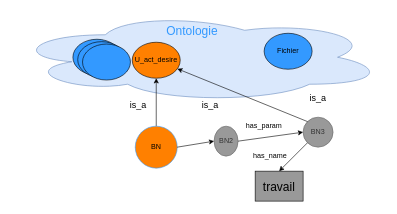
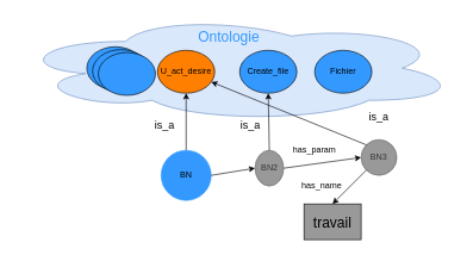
  <mxCell id="0" />
  <mxCell id="1" parent="0" />
  <mxCell id="2" value="" style="ellipse;shape=cloud;whiteSpace=wrap;html=1;strokeColor=#6c8ebf;fillColor=#dae8fc;" vertex="1" parent="1"><mxGeometry x="20" y="20" width="620" height="150" as="geometry" /></mxCell>
  <mxCell id="3" style="edgeStyle=orthogonalEdgeStyle;rounded=0;orthogonalLoop=1;jettySize=auto;html=1;exitX=0.5;exitY=0;exitDx=0;exitDy=0;entryX=0.5;entryY=1;entryDx=0;entryDy=0;" edge="1" parent="1" source="4" target="7"><mxGeometry relative="1" as="geometry" /></mxCell>
- <mxCell id="4" value="BN" style="ellipse;whiteSpace=wrap;html=1;aspect=fixed;strokeColor=#3399FF;fillColor=#FF8000;" parent="1" vertex="1"><mxGeometry x="225" y="210" width="70" height="70" as="geometry" /></mxCell>
+ <mxCell id="4" value="BN" style="ellipse;whiteSpace=wrap;html=1;aspect=fixed;strokeColor=#3399FF;fillColor=#3399ff;" parent="1" vertex="1"><mxGeometry x="225" y="210" width="70" height="70" as="geometry" /></mxCell>
  <mxCell id="5" value="BN3" style="ellipse;whiteSpace=wrap;html=1;aspect=fixed;strokeColor=#666666;fillColor=#999999;fontColor=#333333;" vertex="1" parent="1"><mxGeometry x="505" y="195" width="50" height="50" as="geometry" /></mxCell>
+ <mxCell id="6" value="Create_file" style="ellipse;whiteSpace=wrap;html=1;strokeColor=#000000;fillColor=#3399FF;" vertex="1" parent="1"><mxGeometry x="335" y="70" width="80" height="60" as="geometry" /></mxCell>
  <mxCell id="7" value="U_act_desire" style="ellipse;whiteSpace=wrap;html=1;strokeColor=#000000;fillColor=#ff8000;" vertex="1" parent="1"><mxGeometry x="220" y="70" width="80" height="60" as="geometry" /></mxCell>
- <mxCell id="8" value="Fichier" style="ellipse;whiteSpace=wrap;html=1;strokeColor=#000000;fillColor=#3399FF;" vertex="1" parent="1"><mxGeometry x="440" y="55" width="80" height="60" as="geometry" /></mxCell>
+ <mxCell id="8" value="Fichier" style="ellipse;whiteSpace=wrap;html=1;strokeColor=#000000;fillColor=#3399FF;" vertex="1" parent="1"><mxGeometry x="440" y="70" width="80" height="60" as="geometry" /></mxCell>
  <mxCell id="9" value="" style="ellipse;whiteSpace=wrap;html=1;strokeColor=#000000;fillColor=#3399FF;" vertex="1" parent="1"><mxGeometry x="121" y="65" width="80" height="60" as="geometry" /></mxCell>
  <mxCell id="10" value="" style="ellipse;whiteSpace=wrap;html=1;strokeColor=#000000;fillColor=#3399FF;" vertex="1" parent="1"><mxGeometry x="129" y="69" width="80" height="60" as="geometry" /></mxCell>
  <mxCell id="11" value="&lt;font style=&quot;font-size: 15px&quot;&gt;is_a&lt;/font&gt;" style="text;html=1;strokeColor=none;fillColor=none;align=center;verticalAlign=middle;whiteSpace=wrap;rounded=0;" vertex="1" parent="1"><mxGeometry x="210" y="165" width="40" height="20" as="geometry" /></mxCell>
  <mxCell id="12" value="" style="endArrow=classic;html=1;exitX=0;exitY=0;exitDx=0;exitDy=0;" edge="1" parent="1" source="5" target="7"><mxGeometry width="50" height="50" relative="1" as="geometry"><mxPoint x="460" y="330" as="sourcePoint" /><mxPoint x="500" y="410" as="targetPoint" /></mxGeometry></mxCell>
  <mxCell id="13" value="&lt;font style=&quot;font-size: 15px&quot;&gt;is_a&lt;/font&gt;" style="text;html=1;strokeColor=none;fillColor=none;align=center;verticalAlign=middle;whiteSpace=wrap;rounded=0;" vertex="1" parent="1"><mxGeometry x="510" y="152.5" width="40" height="20" as="geometry" /></mxCell>
  <mxCell id="14" value="&lt;font style=&quot;font-size: 20px&quot; color=&quot;#3399FF&quot;&gt;Ontologie&lt;/font&gt;" style="text;html=1;strokeColor=none;fillColor=none;align=center;verticalAlign=middle;whiteSpace=wrap;rounded=0;" vertex="1" parent="1"><mxGeometry x="300" y="40" width="40" height="20" as="geometry" /></mxCell>
  <mxCell id="15" value="BN2" style="ellipse;whiteSpace=wrap;html=1;aspect=fixed;strokeColor=#666666;fillColor=#999999;fontColor=#333333;" vertex="1" parent="1"><mxGeometry x="356.5" y="210" width="40" height="50" as="geometry" /></mxCell>
  <mxCell id="16" value="&lt;font style=&quot;font-size: 15px&quot;&gt;is_a&lt;/font&gt;" style="text;html=1;strokeColor=none;fillColor=none;align=center;verticalAlign=middle;whiteSpace=wrap;rounded=0;" vertex="1" parent="1"><mxGeometry x="330" y="165" width="40" height="20" as="geometry" /></mxCell>
  <mxCell id="17" value="" style="endArrow=classic;html=1;entryX=0;entryY=0.5;entryDx=0;entryDy=0;exitX=1;exitY=0.5;exitDx=0;exitDy=0;" edge="1" parent="1" source="15" target="5"><mxGeometry width="50" height="50" relative="1" as="geometry"><mxPoint x="522" y="212" as="sourcePoint" /><mxPoint x="490" y="140" as="targetPoint" /></mxGeometry></mxCell>
  <mxCell id="18" value="has_param" style="text;html=1;strokeColor=none;fillColor=none;align=center;verticalAlign=middle;whiteSpace=wrap;rounded=0;" vertex="1" parent="1"><mxGeometry x="420" y="200" width="40" height="20" as="geometry" /></mxCell>
  <mxCell id="19" value="&lt;font style=&quot;font-size: 20px&quot;&gt;travail&lt;/font&gt;" style="rounded=0;whiteSpace=wrap;html=1;strokeColor=#000000;fillColor=#999999;" vertex="1" parent="1"><mxGeometry x="425" y="285" width="80" height="50" as="geometry" /></mxCell>
  <mxCell id="20" value="" style="endArrow=classic;html=1;entryX=0.5;entryY=0;entryDx=0;entryDy=0;exitX=0;exitY=1;exitDx=0;exitDy=0;" edge="1" parent="1" source="5" target="19"><mxGeometry width="50" height="50" relative="1" as="geometry"><mxPoint x="410" y="245" as="sourcePoint" /><mxPoint x="515" y="230" as="targetPoint" /></mxGeometry></mxCell>
  <mxCell id="21" value="has_name" style="text;html=1;strokeColor=none;fillColor=none;align=center;verticalAlign=middle;whiteSpace=wrap;rounded=0;" vertex="1" parent="1"><mxGeometry x="430" y="250" width="40" height="20" as="geometry" /></mxCell>
  <mxCell id="22" value="" style="endArrow=classic;html=1;entryX=0;entryY=0.5;entryDx=0;entryDy=0;exitX=1;exitY=0.5;exitDx=0;exitDy=0;" edge="1" parent="1" source="4" target="15"><mxGeometry width="50" height="50" relative="1" as="geometry"><mxPoint x="410" y="245" as="sourcePoint" /><mxPoint x="515" y="230" as="targetPoint" /></mxGeometry></mxCell>
+ <mxCell id="23" value="" style="endArrow=classic;html=1;entryX=0.5;entryY=1;entryDx=0;entryDy=0;exitX=0.5;exitY=0;exitDx=0;exitDy=0;" edge="1" parent="1" source="15" target="6"><mxGeometry width="50" height="50" relative="1" as="geometry"><mxPoint x="522" y="212" as="sourcePoint" /><mxPoint x="490" y="140" as="targetPoint" /></mxGeometry></mxCell>
  <mxCell id="24" value="" style="ellipse;whiteSpace=wrap;html=1;strokeColor=#000000;fillColor=#3399FF;" vertex="1" parent="1"><mxGeometry x="137" y="73" width="80" height="60" as="geometry" /></mxCell>
